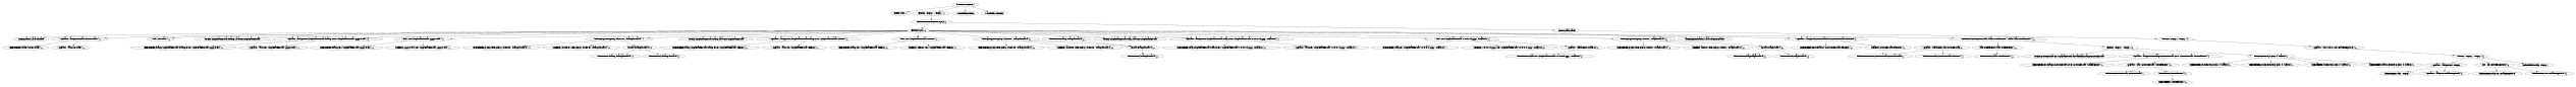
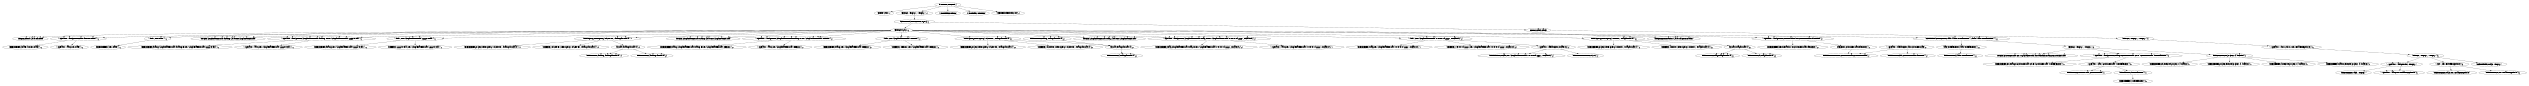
  digraph {
    n1 [label=<(METHOD,execute)<SUB>74</SUB>>]
    n2 [label=<(PARAM,this)<SUB>74</SUB>>]
    n3 [label=<(BLOCK,&lt;empty&gt;,&lt;empty&gt;)<SUB>74</SUB>>]
    n4 [label=<(MODIFIER,PUBLIC)>]
    n5 [label=<(MODIFIER,VIRTUAL)>]
+   n6 [label=<(METHOD_RETURN,void)<SUB>74</SUB>>]
    n7 [label=<(CONTROL_STRUCTURE,try,try)<SUB>75</SUB>>]
    n8 [label=<(BLOCK,try,try)<SUB>75</SUB>>]
    n9 [label=<(BLOCK,catch,catch)>]
    n10 [label=<(LOCAL,Date d: java.util.Date)>]
    n11 [label=<(&lt;operator&gt;.assignment,Date d = new Date())<SUB>76</SUB>>]
    n12 [label=<(&lt;init&gt;,new Date())<SUB>76</SUB>>]
    n13 [label=<(LOCAL,SimpleDateFormat dstamp: java.text.SimpleDateFormat)>]
    n14 [label=<(&lt;operator&gt;.assignment,SimpleDateFormat dstamp = new SimpleDateFormat(&quot;yyyyMMdd&quot;))<SUB>78</SUB>>]
    n15 [label=<(&lt;init&gt;,new SimpleDateFormat(&quot;yyyyMMdd&quot;))<SUB>78</SUB>>]
    n16 [label=<(setProperty,setProperty(&quot;DSTAMP&quot;, dstamp.format(d)))<SUB>79</SUB>>]
    n17 [label=<(LOCAL,SimpleDateFormat tstamp: java.text.SimpleDateFormat)>]
    n18 [label=<(&lt;operator&gt;.assignment,SimpleDateFormat tstamp = new SimpleDateFormat(&quot;HHmm&quot;))<SUB>81</SUB>>]
    n19 [label=<(&lt;init&gt;,new SimpleDateFormat(&quot;HHmm&quot;))<SUB>81</SUB>>]
    n20 [label=<(setProperty,setProperty(&quot;TSTAMP&quot;, tstamp.format(d)))<SUB>82</SUB>>]
    n21 [label=<(LOCAL,SimpleDateFormat today: java.text.SimpleDateFormat)>]
    n22 [label=<(&lt;operator&gt;.assignment,SimpleDateFormat today = new SimpleDateFormat(&quot;MMMM d yyyy&quot;, Locale.US))<SUB>84</SUB>>]
    n23 [label=<(&lt;init&gt;,new SimpleDateFormat(&quot;MMMM d yyyy&quot;, Locale.US))<SUB>84</SUB>>]
    n24 [label=<(setProperty,setProperty(&quot;TODAY&quot;, today.format(d)))<SUB>85</SUB>>]
    n25 [label=<(LOCAL,Enumeration i: java.util.Enumeration)>]
    n26 [label=<(&lt;operator&gt;.assignment,Enumeration i = customFormats.elements())<SUB>87</SUB>>]
    n27 [label=<(CONTROL_STRUCTURE,while (i.hasMoreElements()),while (i.hasMoreElements()))<SUB>88</SUB>>]
    n28 [label=<(BLOCK,&lt;empty&gt;,&lt;empty&gt;)<SUB>94</SUB>>]
    n29 [label=<(IDENTIFIER,d,Date d = new Date())<SUB>76</SUB>>]
    n30 [label=<(&lt;operator&gt;.alloc,new Date())<SUB>76</SUB>>]
+   n31 [label=<(IDENTIFIER,d,new Date())<SUB>76</SUB>>]
    n32 [label=<(IDENTIFIER,dstamp,SimpleDateFormat dstamp = new SimpleDateFormat(&quot;yyyyMMdd&quot;))<SUB>78</SUB>>]
    n33 [label=<(&lt;operator&gt;.alloc,new SimpleDateFormat(&quot;yyyyMMdd&quot;))<SUB>78</SUB>>]
    n34 [label=<(IDENTIFIER,dstamp,new SimpleDateFormat(&quot;yyyyMMdd&quot;))<SUB>78</SUB>>]
    n35 [label=<(LITERAL,&quot;yyyyMMdd&quot;,new SimpleDateFormat(&quot;yyyyMMdd&quot;))<SUB>78</SUB>>]
    n36 [label=<(IDENTIFIER,project,setProperty(&quot;DSTAMP&quot;, dstamp.format(d)))<SUB>79</SUB>>]
    n37 [label=<(LITERAL,&quot;DSTAMP&quot;,setProperty(&quot;DSTAMP&quot;, dstamp.format(d)))<SUB>79</SUB>>]
    n38 [label=<(format,dstamp.format(d))<SUB>79</SUB>>]
    n39 [label=<(IDENTIFIER,tstamp,SimpleDateFormat tstamp = new SimpleDateFormat(&quot;HHmm&quot;))<SUB>81</SUB>>]
    n40 [label=<(&lt;operator&gt;.alloc,new SimpleDateFormat(&quot;HHmm&quot;))<SUB>81</SUB>>]
    n41 [label=<(IDENTIFIER,tstamp,new SimpleDateFormat(&quot;HHmm&quot;))<SUB>81</SUB>>]
    n42 [label=<(LITERAL,&quot;HHmm&quot;,new SimpleDateFormat(&quot;HHmm&quot;))<SUB>81</SUB>>]
    n43 [label=<(IDENTIFIER,project,setProperty(&quot;TSTAMP&quot;, tstamp.format(d)))<SUB>82</SUB>>]
    n44 [label=<(LITERAL,&quot;TSTAMP&quot;,setProperty(&quot;TSTAMP&quot;, tstamp.format(d)))<SUB>82</SUB>>]
    n45 [label=<(format,tstamp.format(d))<SUB>82</SUB>>]
    n46 [label=<(IDENTIFIER,today,SimpleDateFormat today = new SimpleDateFormat(&quot;MMMM d yyyy&quot;, Locale.US))<SUB>84</SUB>>]
    n47 [label=<(&lt;operator&gt;.alloc,new SimpleDateFormat(&quot;MMMM d yyyy&quot;, Locale.US))<SUB>84</SUB>>]
    n48 [label=<(IDENTIFIER,today,new SimpleDateFormat(&quot;MMMM d yyyy&quot;, Locale.US))<SUB>84</SUB>>]
    n49 [label=<(LITERAL,&quot;MMMM d yyyy&quot;,new SimpleDateFormat(&quot;MMMM d yyyy&quot;, Locale.US))<SUB>84</SUB>>]
    n50 [label=<(&lt;operator&gt;.fieldAccess,Locale.US)<SUB>84</SUB>>]
    n51 [label=<(IDENTIFIER,project,setProperty(&quot;TODAY&quot;, today.format(d)))<SUB>85</SUB>>]
    n52 [label=<(LITERAL,&quot;TODAY&quot;,setProperty(&quot;TODAY&quot;, today.format(d)))<SUB>85</SUB>>]
    n53 [label=<(format,today.format(d))<SUB>85</SUB>>]
    n54 [label=<(IDENTIFIER,i,Enumeration i = customFormats.elements())<SUB>87</SUB>>]
    n55 [label=<(elements,customFormats.elements())<SUB>87</SUB>>]
    n56 [label=<(hasMoreElements,i.hasMoreElements())<SUB>88</SUB>>]
    n57 [label=<(BLOCK,&lt;empty&gt;,&lt;empty&gt;)<SUB>89</SUB>>]
    n58 [label=<(IDENTIFIER,dstamp,dstamp.format(d))<SUB>79</SUB>>]
    n59 [label=<(IDENTIFIER,d,dstamp.format(d))<SUB>69</SUB>>]
    n60 [label=<(IDENTIFIER,d,tstamp.format(d))<SUB>82</SUB>>]
    n61 [label=<(IDENTIFIER,tstamp,tstamp.format(d))<SUB>82</SUB>>]
    n62 [label=<(IDENTIFIER,Locale,new SimpleDateFormat(&quot;MMMM d yyyy&quot;, Locale.US))<SUB>84</SUB>>]
+   n63 [label=<(FIELD_IDENTIFIER,US,US)<SUB>84</SUB>>]
    n64 [label=<(IDENTIFIER,today,today.format(d))<SUB>85</SUB>>]
    n65 [label=<(IDENTIFIER,d,today.format(d))<SUB>85</SUB>>]
    n66 [label=<(FIELD_IDENTIFIER,customFormats,customFormats)<SUB>87</SUB>>]
    n67 [label=<(&lt;operator&gt;.fieldAccess,this.customFormats)<SUB>87</SUB>>]
    n68 [label=<(IDENTIFIER,this,customFormats.elements())<SUB>87</SUB>>]
    n69 [label=<(IDENTIFIER,i,i.hasMoreElements())<SUB>88</SUB>>]
    n70 [label=<(LOCAL,CustomFormat cts: org.apache.tools.ant.taskdefs.Tstamp$CustomFormat)>]
    n71 [label=<(&lt;operator&gt;.assignment,Tstamp$CustomFormat cts = (CustomFormat) i.nextElement())<SUB>90</SUB>>]
    n72 [label=<(execute,execute(project, d, location))<SUB>91</SUB>>]
    n73 [label=<(IDENTIFIER,cts,Tstamp$CustomFormat cts = (CustomFormat) i.nextElement())<SUB>90</SUB>>]
    n74 [label=<(&lt;operator&gt;.cast,(CustomFormat) i.nextElement())<SUB>90</SUB>>]
    n75 [label=<(IDENTIFIER,cts,execute(project, d, location))<SUB>91</SUB>>]
    n76 [label=<(IDENTIFIER,project,execute(project, d, location))<SUB>91</SUB>>]
    n77 [label=<(IDENTIFIER,d,execute(project, d, location))<SUB>91</SUB>>]
    n78 [label=<(IDENTIFIER,location,execute(project, d, location))<SUB>91</SUB>>]
    n79 [label=<(TYPE_REF,CustomFormat,CustomFormat)<SUB>90</SUB>>]
    n80 [label=<(nextElement,i.nextElement())<SUB>90</SUB>>]
    n81 [label=<(IDENTIFIER,i,i.nextElement())<SUB>90</SUB>>]
    n82 [label=<(&lt;operator&gt;.throw,throw new BuildException(e);)<SUB>95</SUB>>]
    n83 [label=<(BLOCK,&lt;empty&gt;,&lt;empty&gt;)<SUB>95</SUB>>]
    n84 [label=<(&lt;operator&gt;.assignment,&lt;empty&gt;)>]
    n85 [label=<(&lt;init&gt;,new BuildException(e))<SUB>95</SUB>>]
    n86 [label=<(IDENTIFIER,$obj5,&lt;empty&gt;)>]
    n87 [label=<(IDENTIFIER,$obj5,&lt;empty&gt;)>]
    n88 [label=<(&lt;operator&gt;.alloc,new BuildException(e))<SUB>95</SUB>>]
    n89 [label=<(IDENTIFIER,$obj5,new BuildException(e))>]
    n90 [label=<(IDENTIFIER,e,new BuildException(e))<SUB>95</SUB>>]
    n1 -> n2
    n1 -> n3
    n1 -> n4
    n1 -> n5
+   n1 -> n6
    n3 -> n7
    n7 -> n8
    n7 -> n9
    n8 -> n10
    n8 -> n11
    n8 -> n12
    n8 -> n13
    n8 -> n14
    n8 -> n15
    n8 -> n16
    n8 -> n17
    n8 -> n18
    n8 -> n19
    n8 -> n20
    n8 -> n21
    n8 -> n22
    n8 -> n23
    n8 -> n24
    n8 -> n25
    n8 -> n26
    n8 -> n27
    n9 -> n28
    n11 -> n29
    n11 -> n30
+   n12 -> n31
    n14 -> n32
    n14 -> n33
    n15 -> n34
    n15 -> n35
    n16 -> n36
    n16 -> n37
    n16 -> n38
    n18 -> n39
    n18 -> n40
    n19 -> n41
    n19 -> n42
    n20 -> n43
    n20 -> n44
    n20 -> n45
    n22 -> n46
    n22 -> n47
    n23 -> n48
    n23 -> n49
    n23 -> n50
    n24 -> n51
    n24 -> n52
    n24 -> n53
    n26 -> n54
    n26 -> n55
    n27 -> n56
    n27 -> n57
    n28 -> n82
    n38 -> n58
    n38 -> n59
    n45 -> n60
    n50 -> n62
+   n50 -> n63
    n53 -> n64
    n53 -> n65
    n55 -> n66
    n56 -> n69
    n57 -> n70
    n57 -> n71
    n57 -> n72
    n61 -> n45
    n67 -> n66
    n67 -> n68
    n71 -> n73
    n71 -> n74
    n72 -> n75
    n72 -> n76
    n72 -> n77
    n72 -> n78
    n74 -> n79
    n74 -> n80
    n80 -> n81
    n82 -> n83
    n83 -> n84
    n83 -> n85
    n83 -> n86
    n84 -> n87
    n84 -> n88
    n85 -> n89
    n85 -> n90
  }
